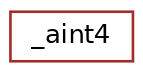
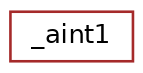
  digraph {
    rankdir=TB
-   n1 [color=brown fillcolor=white fontname=Helvetica fontsize=10 height=0.2 label=_aint4 shape=record style=filled width=0.4]
+   n1 [color=brown fillcolor=white fontname=Helvetica fontsize=10 height=0.2 label=_aint1 shape=record style=filled width=0.4]
  }
